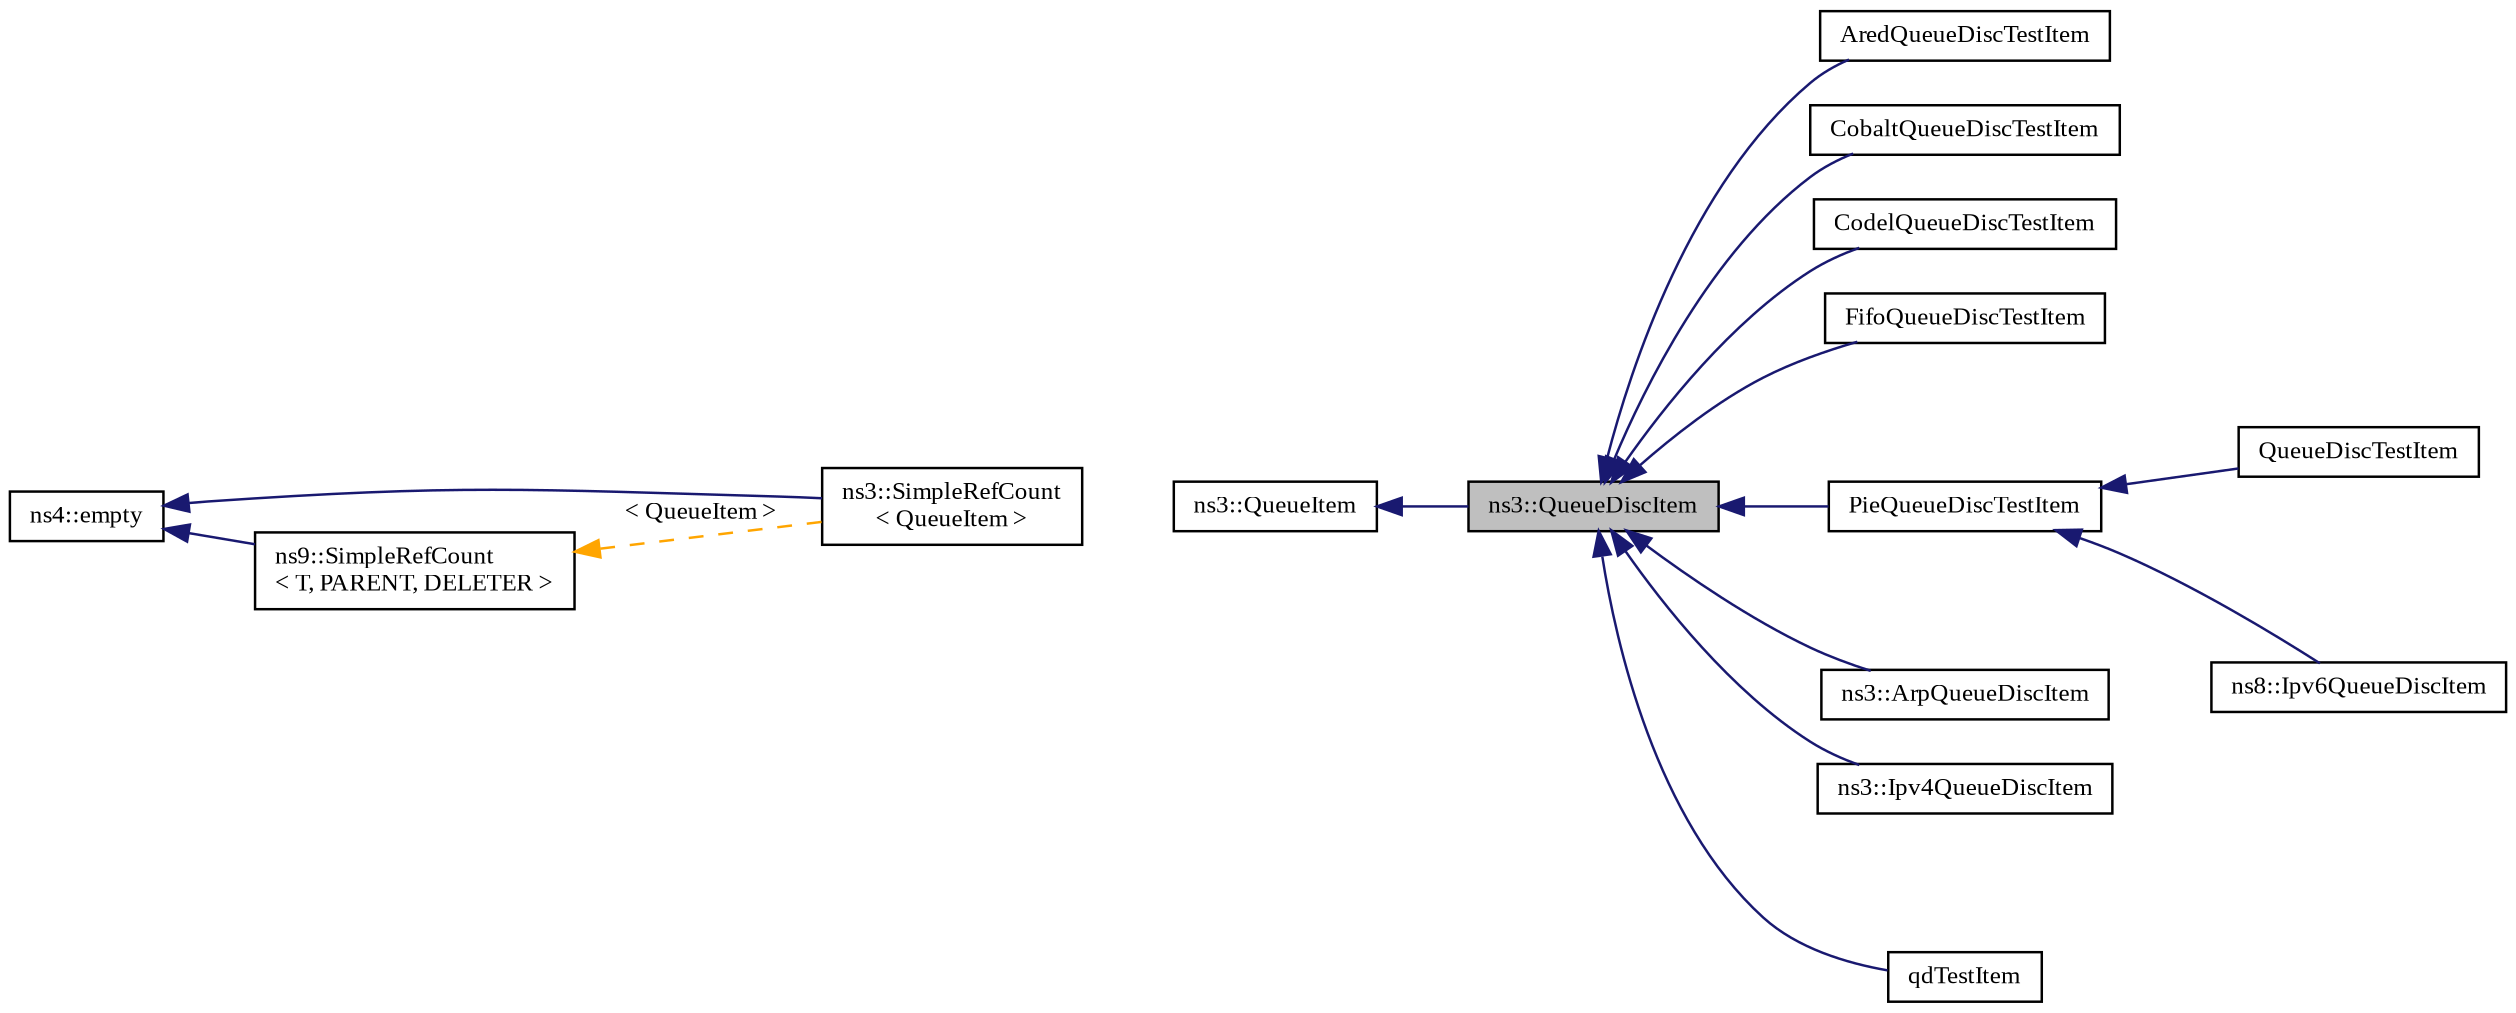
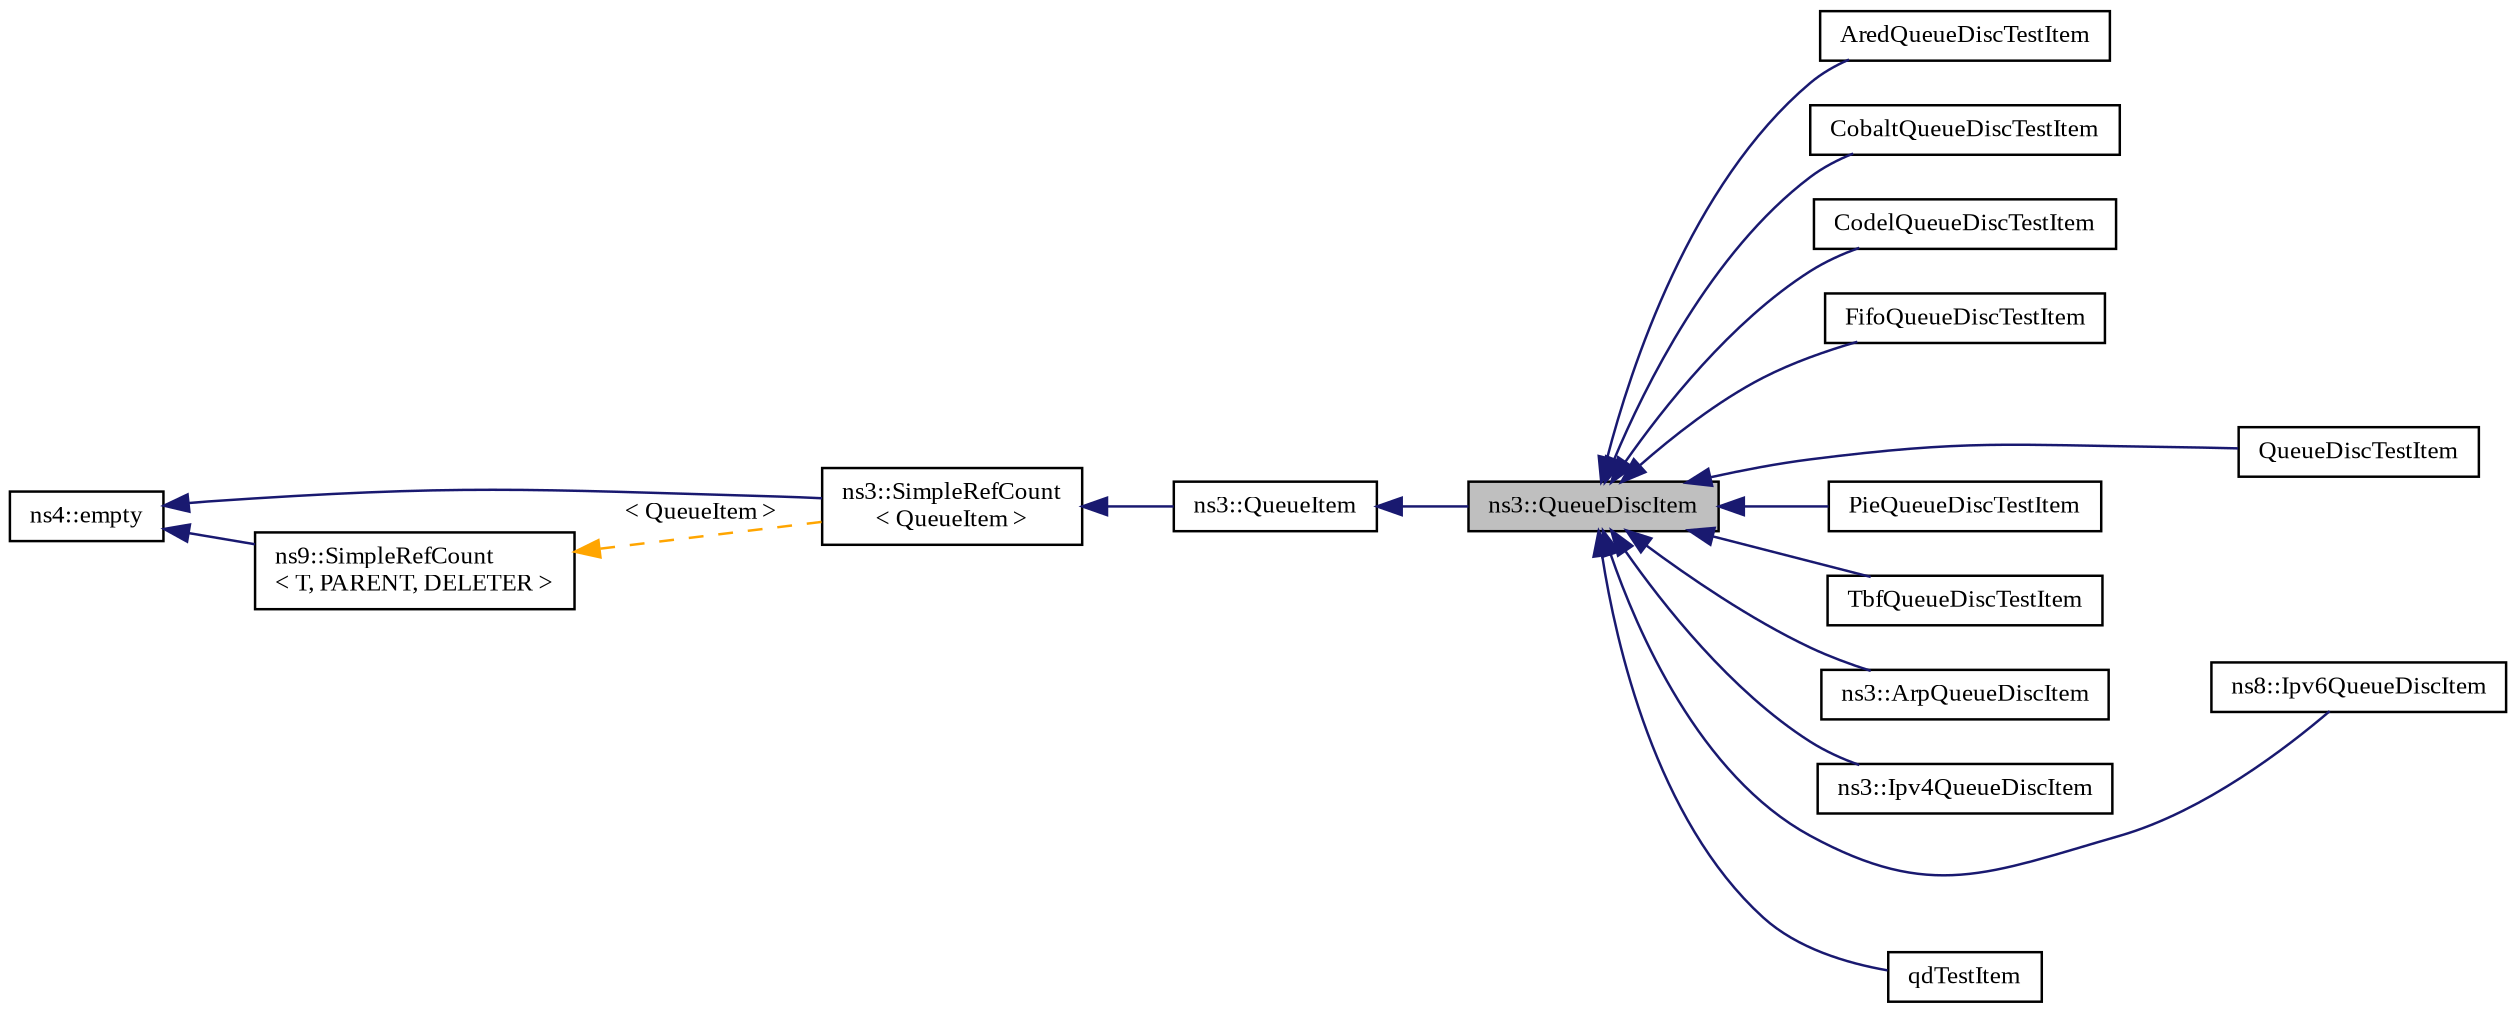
  digraph {
    fontname="Liberation Serif"
    rankdir=LR
    node [color=black fillcolor=white fontname="Liberation Serif" fontsize=10 shape=record style=filled]
    edge [color=midnightblue dir=back fontname="Liberation Serif" fontsize=10 labelfontname=Helvetica labelfontsize=10 style=solid]
    n1 [fillcolor=grey75 fontcolor=black height=0.2 label="ns3::QueueDiscItem" width=0.4]
    n2 [height=0.2 label=AredQueueDiscTestItem width=0.4]
    n3 [height=0.2 label=CobaltQueueDiscTestItem width=0.4]
    n4 [height=0.2 label=CodelQueueDiscTestItem width=0.4]
    n5 [height=0.2 label=FifoQueueDiscTestItem width=0.4]
    n6 [height=0.2 label=PieQueueDiscTestItem width=0.4]
    n7 [height=0.2 label=QueueDiscTestItem width=0.4]
+   n8 [height=0.2 label=TbfQueueDiscTestItem width=0.4]
    n9 [height=0.2 label="ns3::ArpQueueDiscItem" width=0.4]
    n10 [height=0.2 label="ns3::Ipv4QueueDiscItem" width=0.4]
    n11 [height=0.2 label="ns8::Ipv6QueueDiscItem" width=0.4]
    n12 [height=0.2 label=qdTestItem width=0.4]
    n13 [height=0.2 label="ns3::QueueItem" width=0.4]
    n14 [height=0.2 label="ns3::SimpleRefCount\l\< QueueItem \>" width=0.4]
    n15 [height=0.2 label="ns4::empty" width=0.4]
    n16 [height=0.2 label="ns9::SimpleRefCount\l\< T, PARENT, DELETER \>" width=0.4]
    n1 -> n2
    n1 -> n3
    n1 -> n4
    n1 -> n5
    n1 -> n6
-   n6 -> n7
+   n1 -> n7
+   n1 -> n8
    n1 -> n9
    n1 -> n10
-   n6 -> n11
+   n1 -> n11
    n1 -> n12
    n13 -> n1
+   n14 -> n13
    n15 -> n14
    n15 -> n16
    n16 -> n14 [color=orange label=" \< QueueItem \>" style=dashed]
  }
